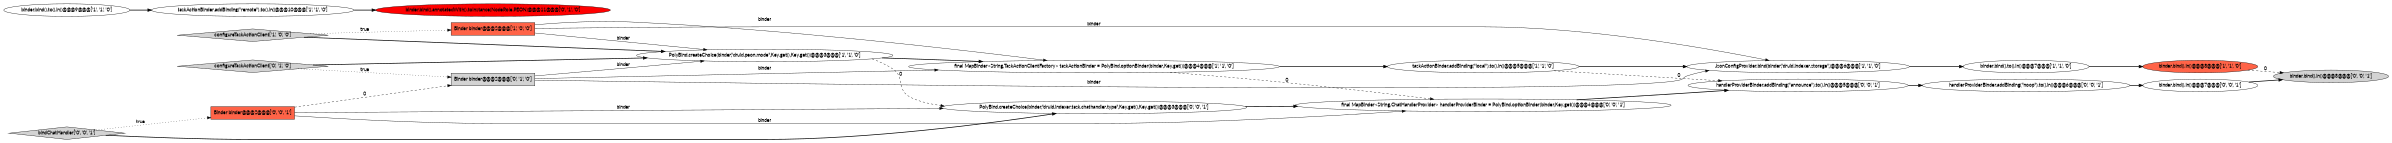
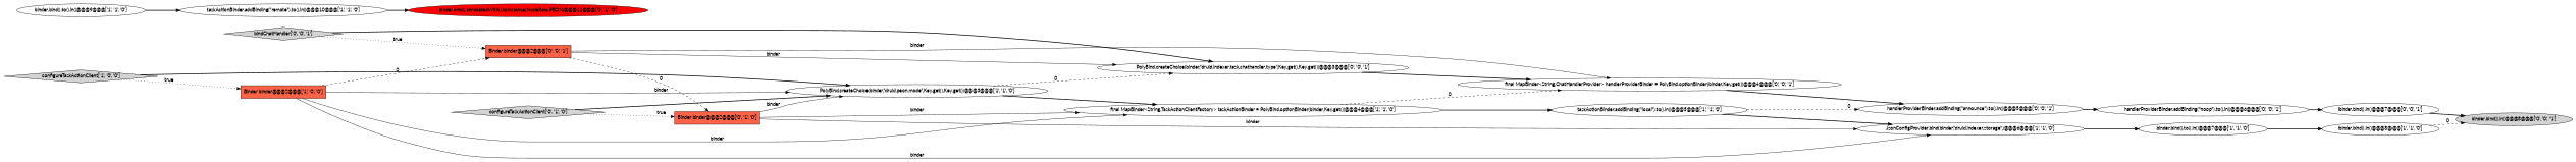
  digraph {
    fontname=Lato
    rankdir=LR
    node [fillcolor=white fontname=Lato shape=ellipse style=filled]
    edge [fontname=Lato style=bold]
-   n1 [fillcolor=tomato label="binder.bind().in()@@@8@@@['1', '1', '0']"]
+   n1 [label="binder.bind().in()@@@8@@@['1', '1', '0']"]
    n2 [fillcolor=lightgray label="binder.bind().in()@@@8@@@['0', '0', '1']"]
    n3 [label="binder.bind().to().in()@@@9@@@['1', '1', '0']"]
    n4 [label="taskActionBinder.addBinding(\"remote\").to().in()@@@10@@@['1', '1', '0']"]
    n5 [label="final MapBinder<String,TaskActionClientFactory> taskActionBinder = PolyBind.optionBinder(binder,Key.get())@@@4@@@['1', '1', '0']"]
    n6 [label="final MapBinder<String,ChatHandlerProvider> handlerProviderBinder = PolyBind.optionBinder(binder,Key.get())@@@4@@@['0', '0', '1']"]
    n7 [label="taskActionBinder.addBinding(\"local\").to().in()@@@5@@@['1', '1', '0']"]
    n8 [label="handlerProviderBinder.addBinding(\"announce\").to().in()@@@5@@@['0', '0', '1']"]
    n9 [label="JsonConfigProvider.bind(binder,\"druid.indexer.storage\",)@@@6@@@['1', '1', '0']"]
    n10 [fillcolor=tomato label="Binder binder@@@2@@@['0', '0', '1']" shape=box]
    n11 [label="PolyBind.createChoice(binder,\"druid.indexer.task.chathandler.type\",Key.get(),Key.get())@@@3@@@['0', '0', '1']"]
-   n12 [fillcolor=lightgray label="Binder binder@@@2@@@['0', '1', '0']" shape=box]
+   n12 [fillcolor=tomato label="Binder binder@@@2@@@['0', '1', '0']" shape=box]
    n13 [label="handlerProviderBinder.addBinding(\"noop\").to().in()@@@6@@@['0', '0', '1']"]
    n14 [fillcolor=red label="binder.bind().annotatedWith().toInstance(NodeRole.PEON)@@@11@@@['0', '1', '0']"]
    n15 [label="binder.bind().in()@@@7@@@['0', '0', '1']"]
    n16 [label="PolyBind.createChoice(binder,\"druid.peon.mode\",Key.get(),Key.get())@@@3@@@['1', '1', '0']"]
    n17 [label="binder.bind().to().in()@@@7@@@['1', '1', '0']"]
    n18 [fillcolor=lightgray label="configureTaskActionClient['1', '0', '0']" shape=diamond]
    n19 [fillcolor=tomato label="Binder binder@@@2@@@['1', '0', '0']" shape=box]
    n20 [fillcolor=lightgray label="configureTaskActionClient['0', '1', '0']" shape=diamond]
    n21 [fillcolor=lightgray label="bindChatHandler['0', '0', '1']" shape=diamond]
    n1 -> n2 [label=0 style=dashed]
    n3 -> n4
    n4 -> n14
    n5 -> n6 [label=0 style=dashed]
    n5 -> n7
    n6 -> n8
    n7 -> n8 [label=0 style=dashed]
    n7 -> n9
    n8 -> n13
    n9 -> n17
    n10 -> n6 [label=binder style=solid]
    n10 -> n11 [label=binder style=solid]
    n10 -> n12 [label=0 style=dashed]
    n11 -> n6
    n12 -> n5 [label=binder style=solid]
    n12 -> n9 [label=binder style=solid]
    n12 -> n16 [label=binder style=solid]
    n13 -> n15
    n15 -> n2
    n16 -> n5
    n16 -> n11 [label=0 style=dashed]
    n17 -> n1
    n18 -> n16
    n18 -> n19 [label=true style=dotted]
    n19 -> n5 [label=binder style=solid]
    n19 -> n9 [label=binder style=solid]
+   n19 -> n10 [label=0 style=dashed]
    n19 -> n16 [label=binder style=solid]
    n20 -> n12 [label=true style=dotted]
    n20 -> n16
    n21 -> n10 [label=true style=dotted]
    n21 -> n11
  }
